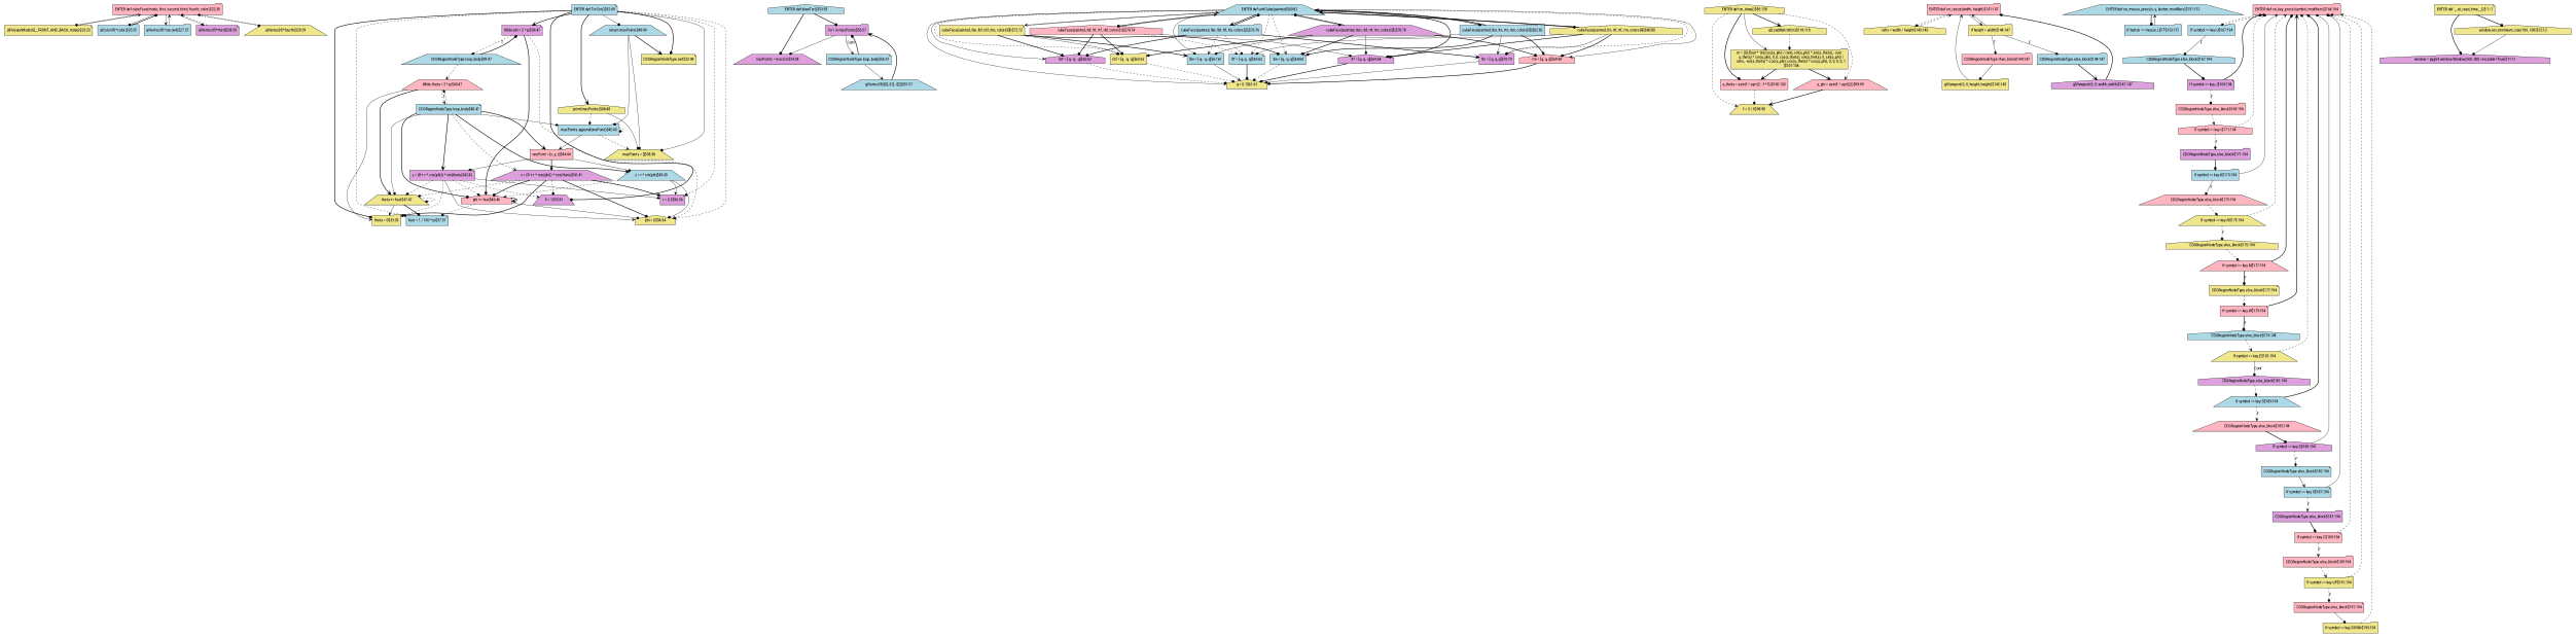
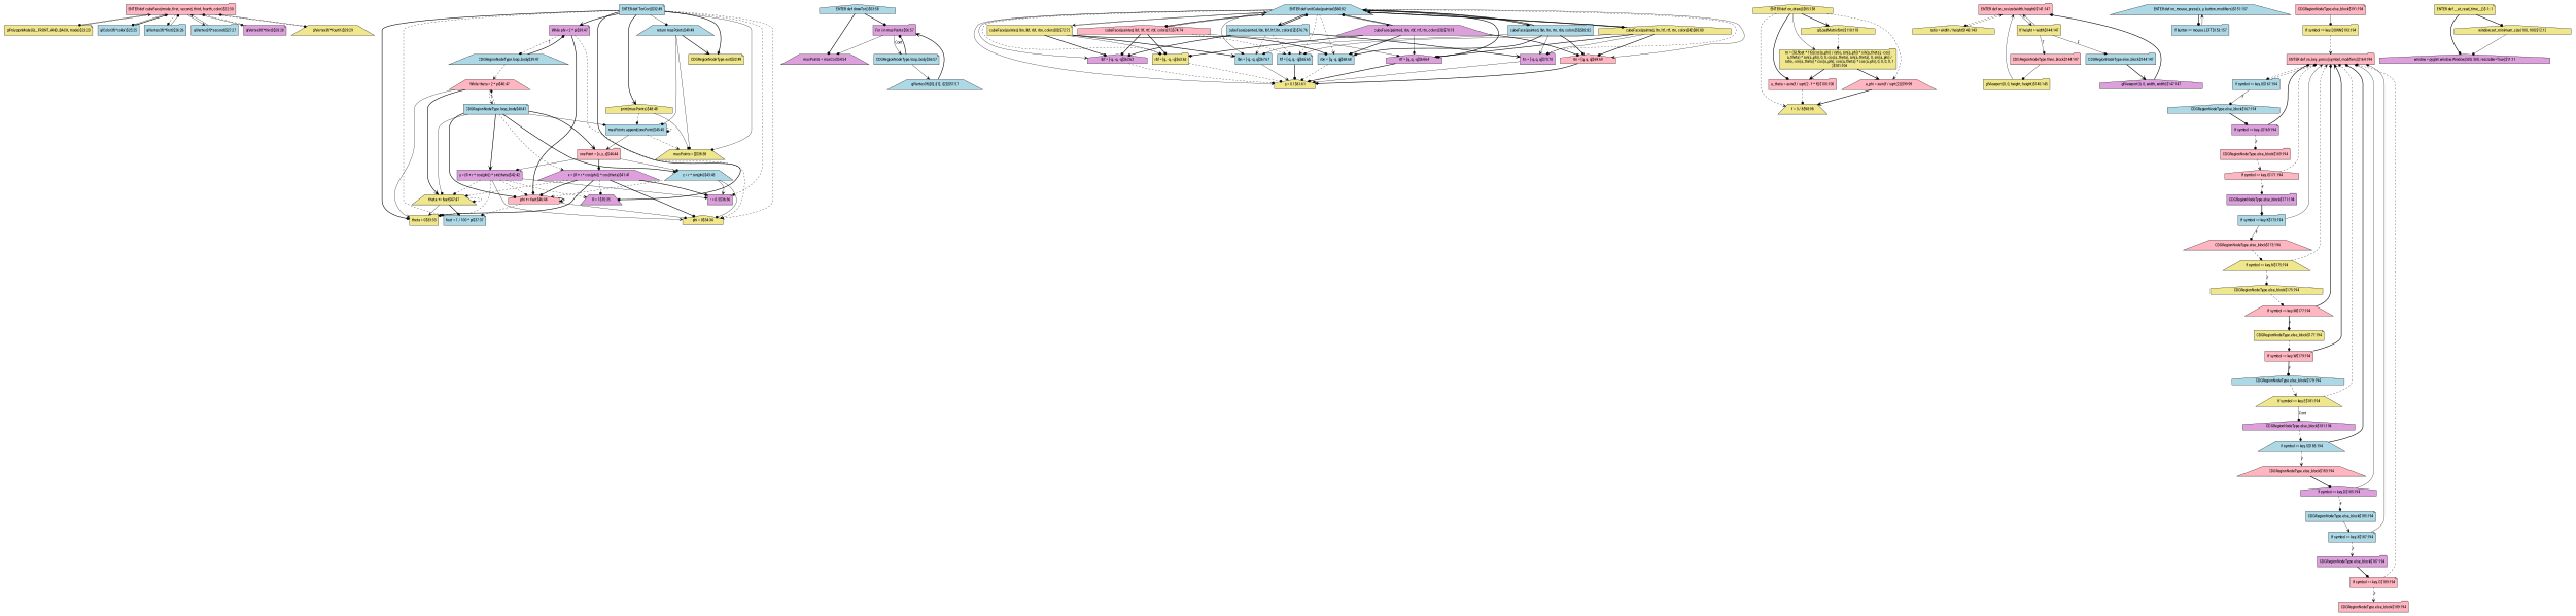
  digraph {
    fontname="Roboto Condensed"
    node [fillcolor=lightblue fontname="Roboto Condensed" shape=folder style=filled]
    edge [arrowhead=vee fontname="Roboto Condensed" style=bold]
    n1 [fillcolor=lightpink label="ENTER def cubeFace(mode, first, second, third, fourth, color)$22:30"]
    n2 [fillcolor=khaki label="glPolygonMode(GL_FRONT_AND_BACK, mode)$23:23" shape=note]
    n3 [label="glColor3f(*color)$25:25"]
+   n4 [label="glVertex3f(*first)$26:26"]
    n5 [label="glVertex3f(*second)$27:27"]
    n6 [fillcolor=plum label="glVertex3f(*third)$28:28" shape=note]
    n7 [fillcolor=khaki label="glVertex3f(*fourth)$29:29" shape=trapezium]
    n8 [label="ENTER def TorCor()$32:49" shape=note]
    n9 [fillcolor=khaki label="theta = 0$33:33"]
    n10 [fillcolor=khaki label="phi = 0$34:34" shape=house]
    n11 [fillcolor=plum label="R = 1$35:35" shape=trapezium]
    n12 [fillcolor=plum label="r = 0.5$36:36" shape=note]
    n13 [label="feet = 1 / 100 * pi$37:37" shape=note]
    n14 [fillcolor=khaki label="masPoints = []$38:38" shape=trapezium]
    n15 [fillcolor=plum label="While phi < 2 * pi$39:47" shape=note]
    n16 [fillcolor=khaki label="print(masPoints)$48:48" shape=house]
    n17 [label="return masPoints$49:49" shape=trapezium]
    n18 [fillcolor=khaki label="CDGRegionNodeType.exit$32:49" shape=note]
    n19 [label="CDGRegionNodeType.loop_body$39:47" shape=trapezium]
    n20 [fillcolor=lightpink label="phi += feet$46:46" shape=house]
    n21 [fillcolor=lightpink label="While theta < 2 * pi$40:47" shape=trapezium]
    n22 [label="CDGRegionNodeType.loop_body$40:47" shape=note]
    n23 [fillcolor=khaki label="theta += feet$47:47" shape=trapezium]
    n24 [fillcolor=plum label="x = (R + r * cos(phi)) * cos(theta)$41:41" shape=trapezium]
    n25 [fillcolor=plum label="y = (R + r * cos(phi)) * sin(theta)$42:42" shape=note]
    n26 [label="z = r * sin(phi)$43:43" shape=trapezium]
    n27 [fillcolor=lightpink label="onePoint = [x, y, z]$44:44"]
    n28 [label="masPoints.append(onePoint)$45:45"]
    n29 [label="ENTER def drawTor()$53:58" shape=house]
    n30 [fillcolor=plum label="masPoints = masCor$54:54" shape=trapezium]
    n31 [fillcolor=plum label="For i in masPoints$56:57"]
    n32 [label="CDGRegionNodeType.loop_body$56:57" shape=note]
    n33 [label="glVertex3f(i[0], i[1], i[2])$57:57" shape=trapezium]
    n34 [label="ENTER def unitCube(painted)$60:82" shape=trapezium]
    n35 [fillcolor=khaki label="q = 0.1$61:61" shape=house]
    n36 [fillcolor=plum label="lbf = [-q, -q, -q]$62:62" shape=house]
    n37 [fillcolor=khaki label="rbf = [q, -q, -q]$63:63"]
    n38 [fillcolor=plum label="rtf = [q, q, -q]$64:64" shape=house]
    n39 [label="ltf = [-q, q, -q]$65:65" shape=note]
    n40 [label="lbn = [-q, -q, q]$67:67"]
    n41 [label="rbn = [q, -q, q]$68:68" shape=note]
    n42 [fillcolor=lightpink label="rtn = [q, q, q]$69:69" shape=house]
    n43 [fillcolor=plum label="ltn = [-q, q, q]$70:70"]
    n44 [fillcolor=khaki label="cubeFace(painted, lbn, lbf, rbf, rbn, colors[0])$72:72" shape=note]
    n45 [fillcolor=lightpink label="cubeFace(painted, lbf, ltf, rtf, rbf, colors[1])$74:74" shape=house]
    n46 [label="cubeFace(painted, lbn, lbf, ltf, ltn, colors[2])$76:76"]
    n47 [fillcolor=plum label="cubeFace(painted, rbn, rbf, rtf, rtn, colors[3])$78:78" shape=trapezium]
    n48 [fillcolor=khaki label="cubeFace(painted, ltn, ltf, rtf, rtn, colors[4])$80:80" shape=house]
    n49 [label="cubeFace(painted, lbn, ltn, rtn, rbn, colors[5])$82:82"]
    n50 [fillcolor=khaki label="ENTER def on_draw()$85:138" shape=house]
    n51 [fillcolor=khaki label="f = 3 / 8$98:98" shape=trapezium]
    n52 [fillcolor=lightpink label="a_phi = asin(f / sqrt(2))$99:99" shape=trapezium]
    n53 [fillcolor=lightpink label="a_theta = asin(f / sqrt(2 - f * f))$100:100"]
    n54 [fillcolor=khaki label="m = (GLfloat * 16)(cos(a_phi) / ratio, sin(a_phi) * sin(a_theta), -cos(\n    a_theta) * sin(a_phi), 0, 0, cos(a_theta), sin(a_theta), 0, sin(a_phi) /\n    ratio, -sin(a_theta) * cos(a_phi), cos(a_theta) * cos(a_phi), 0, 0, 0, 0, 1\n    )$101:106"]
    n55 [fillcolor=khaki label="glLoadMatrixf(m)$118:118" shape=house]
    n56 [fillcolor=lightpink label="ENTER def on_resize(width, height)$141:147"]
    n57 [fillcolor=khaki label="ratio = width / height$143:143" shape=house]
    n58 [fillcolor=khaki label="If height > width$144:147"]
    n59 [fillcolor=lightpink label="CDGRegionNodeType.then_block$144:147"]
    n60 [label="CDGRegionNodeType.else_block$144:147"]
    n61 [fillcolor=khaki label="glViewport(0, 0, height, height)$145:145"]
    n62 [fillcolor=plum label="glViewport(0, 0, width, width)$147:147" shape=house]
    n63 [label="ENTER def on_mouse_press(x, y, button, modifiers)$151:157" shape=trapezium]
    n64 [label="If button == mouse.LEFT$153:157"]
    n65 [fillcolor=lightpink label="ENTER def on_key_press(symbol, modifiers)$164:194"]
    n66 [label="If symbol == key.U$167:194"]
    n67 [label="CDGRegionNodeType.else_block$167:194" shape=house]
    n68 [fillcolor=plum label="If symbol == key.J$169:194" shape=note]
    n69 [fillcolor=lightpink label="CDGRegionNodeType.else_block$169:194"]
    n70 [fillcolor=lightpink label="If symbol == key.I$171:194" shape=house]
    n71 [fillcolor=plum label="CDGRegionNodeType.else_block$171:194"]
    n72 [label="If symbol == key.K$173:194"]
    n73 [fillcolor=lightpink label="CDGRegionNodeType.else_block$173:194" shape=trapezium]
    n74 [fillcolor=khaki label="If symbol == key.N$175:194" shape=trapezium]
    n75 [fillcolor=khaki label="CDGRegionNodeType.else_block$175:194" shape=house]
    n76 [fillcolor=lightpink label="If symbol == key.M$177:194" shape=trapezium]
    n77 [fillcolor=khaki label="CDGRegionNodeType.else_block$177:194" shape=note]
    n78 [fillcolor=lightpink label="If symbol == key.W$179:194" shape=note]
    n79 [label="CDGRegionNodeType.else_block$179:194" shape=house]
    n80 [fillcolor=khaki label="If symbol == key.E$181:194" shape=trapezium]
    n81 [fillcolor=plum label="CDGRegionNodeType.else_block$181:194" shape=house]
    n82 [label="If symbol == key.S$183:194" shape=trapezium]
    n83 [fillcolor=lightpink label="CDGRegionNodeType.else_block$183:194" shape=trapezium]
    n84 [fillcolor=plum label="If symbol == key.D$185:194" shape=house]
    n85 [label="CDGRegionNodeType.else_block$185:194" shape=note]
    n86 [label="If symbol == key.X$187:194" shape=note]
    n87 [fillcolor=plum label="CDGRegionNodeType.else_block$187:194"]
    n88 [fillcolor=lightpink label="If symbol == key.C$189:194" shape=note]
    n89 [fillcolor=lightpink label="CDGRegionNodeType.else_block$189:194"]
-   n90 [fillcolor=khaki label="If symbol == key.UP$191:194"]
    n91 [fillcolor=lightpink label="CDGRegionNodeType.else_block$191:194" shape=note]
    n92 [fillcolor=khaki label="If symbol == key.DOWN$193:194"]
    n93 [fillcolor=khaki label="ENTER def __at_read_time__()$-1:-1" shape=note]
    n94 [fillcolor=plum label="window = pyglet.window.Window(500, 500, resizable=True)$11:11" shape=house]
    n95 [fillcolor=khaki label="window.set_minimum_size(100, 100)$12:12" shape=house]
    subgraph sub_1 {
    }
    subgraph sub_2 {
      n1
      n2
      n3
+     n4
      n5
      n6
      n7
    }
    subgraph sub_3 {
      n8
      n9
      n10
      n11
      n12
      n13
      n14
      n15
      n16
      n17
      n18
      n19
      n20
      n21
      n22
      n23
      n24
      n25
      n26
      n27
      n28
    }
    subgraph sub_4 {
      n29
      n30
      n31
      n32
      n33
    }
    subgraph sub_5 {
      n34
      n35
      n36
      n37
      n38
      n39
      n40
      n41
      n42
      n43
      n44
      n45
      n46
      n47
      n48
      n49
    }
    subgraph sub_6 {
      n50
      n51
      n52
      n53
      n54
      n55
    }
    subgraph sub_7 {
      n56
      n57
      n58
      n59
      n60
      n61
      n62
    }
    subgraph sub_8 {
      n63
      n64
    }
    subgraph sub_9 {
      n65
      n66
      n67
      n68
      n69
      n70
      n71
      n72
      n73
      n74
      n75
      n76
      n77
      n78
      n79
      n80
      n81
      n82
      n83
      n84
      n85
      n86
      n87
      n88
      n89
-     n90
      n91
      n92
    }
    subgraph sub_10 {
      n93
      n94
      n95
    }
    n1 -> n2 [arrowhead=dot style=solid]
    n1 -> n3 [arrowhead=dot style=solid]
+   n1 -> n4 [arrowhead=diamond style=dashed]
    n1 -> n5 [style=solid]
    n1 -> n6 [arrowhead=diamond style=solid]
    n1 -> n7 [arrowhead=dot style=dashed]
    n2 -> n1 [style=solid]
    n3 -> n1 [arrowhead=diamond]
+   n4 -> n1 [arrowhead=dot style=solid]
    n5 -> n1 [style=solid]
    n6 -> n1 [arrowhead=dot style=dashed]
    n7 -> n1 [arrowhead=diamond style=solid]
    n8 -> n9 [arrowhead=diamond]
    n8 -> n10 [style=dashed]
    n8 -> n11 [arrowhead=dot]
    n8 -> n12 [arrowhead=dot style=dashed]
    n8 -> n13 [arrowhead=dot style=dashed]
    n8 -> n14 [arrowhead=dot style=solid]
    n8 -> n15
    n8 -> n16
    n8 -> n17 [arrowhead=dot style=solid]
    n8 -> n18 [arrowhead=diamond]
    n15 -> n10 [style=dashed]
    n15 -> n19 [arrowhead=diamond label=T style=dashed]
    n15 -> n20 [arrowhead=diamond]
    n16 -> n14 [arrowhead=dot style=solid]
    n16 -> n28 [arrowhead=diamond style=dashed]
    n17 -> n14 [arrowhead=dot style=solid]
    n17 -> n18
    n17 -> n28 [arrowhead=dot style=solid]
    n19 -> n15 [arrowhead=diamond]
    n19 -> n21 [style=dashed]
    n20 -> n10 [arrowhead=dot style=solid]
    n20 -> n13 [arrowhead=dot style=dashed]
    n20 -> n20
    n21 -> n9 [style=solid]
    n21 -> n22 [label=T style=dashed]
    n21 -> n23
    n22 -> n20 [arrowhead=dot]
    n22 -> n21 [arrowhead=diamond style=dashed]
    n22 -> n23 [arrowhead=dot style=solid]
    n22 -> n24 [style=dashed]
    n22 -> n25
    n22 -> n26
    n22 -> n27
    n22 -> n28 [arrowhead=diamond style=solid]
    n23 -> n9 [style=solid]
    n23 -> n13 [arrowhead=diamond]
    n23 -> n23 [arrowhead=diamond style=dashed]
    n24 -> n9 [arrowhead=diamond]
    n24 -> n10 [arrowhead=dot]
    n24 -> n11 [arrowhead=dot style=dashed]
    n24 -> n12 [arrowhead=diamond]
    n24 -> n20 [arrowhead=dot]
    n24 -> n23 [arrowhead=diamond style=dashed]
    n25 -> n9 [arrowhead=diamond style=dashed]
    n25 -> n10 [style=solid]
    n25 -> n11 [style=dashed]
    n25 -> n12 [arrowhead=diamond style=solid]
    n25 -> n20 [arrowhead=diamond style=dashed]
    n25 -> n23 [arrowhead=diamond style=dashed]
    n26 -> n10 [arrowhead=dot style=solid]
    n26 -> n12 [style=solid]
    n26 -> n20 [style=dashed]
    n27 -> n24 [arrowhead=diamond]
    n27 -> n25 [arrowhead=diamond style=solid]
    n27 -> n26 [arrowhead=dot style=solid]
    n28 -> n14 [style=dashed]
    n28 -> n27 [style=solid]
    n28 -> n28 [arrowhead=dot style=dashed]
    n29 -> n30 [arrowhead=dot]
    n29 -> n31 [arrowhead=dot]
    n31 -> n30 [arrowhead=diamond style=solid]
    n31 -> n32 [label=Cont style=solid]
    n32 -> n31 [arrowhead=dot]
    n32 -> n33 [style=solid]
    n33 -> n31
    n34 -> n35 [style=solid]
    n34 -> n36 [style=solid]
    n34 -> n37 [style=dashed]
    n34 -> n38 [arrowhead=diamond]
    n34 -> n39 [style=dashed]
    n34 -> n40 [arrowhead=diamond style=solid]
    n34 -> n41 [style=dashed]
    n34 -> n42 [style=solid]
    n34 -> n43 [style=dashed]
    n34 -> n44 [style=solid]
    n34 -> n45 [arrowhead=dot]
    n34 -> n46
    n34 -> n47 [arrowhead=diamond style=solid]
    n34 -> n48 [arrowhead=diamond]
    n34 -> n49 [arrowhead=diamond]
    n36 -> n35 [arrowhead=dot style=dashed]
    n37 -> n35 [arrowhead=dot style=dashed]
    n38 -> n35 [arrowhead=diamond]
    n39 -> n35 [arrowhead=dot]
    n40 -> n35 [style=solid]
    n41 -> n35 [arrowhead=dot style=dashed]
    n42 -> n35 [arrowhead=diamond]
    n43 -> n35 [arrowhead=diamond style=solid]
    n44 -> n34 [style=solid]
    n44 -> n36 [arrowhead=diamond]
    n44 -> n37 [arrowhead=dot style=solid]
    n44 -> n40
    n44 -> n41 [arrowhead=dot]
    n45 -> n34 [style=solid]
    n45 -> n36 [arrowhead=dot]
    n45 -> n37 [arrowhead=dot]
    n45 -> n38 [arrowhead=diamond style=solid]
    n45 -> n39 [style=dashed]
    n46 -> n34 [arrowhead=dot]
    n46 -> n36 [arrowhead=dot]
    n46 -> n39 [arrowhead=dot style=dashed]
    n46 -> n40 [style=dashed]
    n46 -> n43
    n47 -> n34 [arrowhead=dot]
    n47 -> n37 [arrowhead=diamond]
    n47 -> n38 [arrowhead=diamond style=solid]
    n47 -> n41 [arrowhead=diamond]
    n47 -> n42 [arrowhead=dot]
    n48 -> n34
    n48 -> n38 [arrowhead=diamond]
    n48 -> n39 [arrowhead=diamond style=solid]
    n48 -> n42 [arrowhead=diamond]
    n48 -> n43 [arrowhead=dot style=solid]
    n49 -> n34
    n49 -> n40 [arrowhead=diamond style=solid]
    n49 -> n41 [arrowhead=diamond]
    n49 -> n42 [arrowhead=diamond]
    n49 -> n43 [style=solid]
    n50 -> n51 [style=dashed]
    n50 -> n52 [style=dashed]
    n50 -> n53 [arrowhead=diamond]
    n50 -> n54 [style=solid]
    n50 -> n55
    n52 -> n51
    n53 -> n51 [arrowhead=dot style=dashed]
    n54 -> n52
    n54 -> n53
    n55 -> n54 [arrowhead=diamond style=dashed]
    n56 -> n57 [arrowhead=diamond style=dashed]
    n56 -> n58 [style=solid]
    n57 -> n56 [style=dashed]
    n58 -> n56 [style=solid]
    n58 -> n59 [arrowhead=diamond label=T style=solid]
    n58 -> n60 [arrowhead=diamond label=F style=solid]
    n59 -> n61 [arrowhead=dot style=solid]
    n60 -> n62
    n61 -> n56 [style=solid]
    n62 -> n56 [arrowhead=diamond]
    n63 -> n64 [arrowhead=dot]
    n64 -> n63 [style=solid]
    n65 -> n66 [arrowhead=diamond style=dashed]
    n66 -> n65 [arrowhead=dot style=dashed]
    n66 -> n67 [arrowhead=dot label=F style=solid]
    n67 -> n68 [arrowhead=diamond]
    n68 -> n65 [arrowhead=diamond]
    n68 -> n69 [arrowhead=dot label=F style=dashed]
    n69 -> n70 [style=dashed]
    n70 -> n65 [arrowhead=diamond style=dashed]
    n70 -> n71 [arrowhead=diamond label=F style=dashed]
    n71 -> n72 [arrowhead=diamond]
    n72 -> n65 [style=solid]
    n72 -> n73 [arrowhead=dot label=F style=solid]
    n73 -> n74 [arrowhead=diamond style=dashed]
    n74 -> n65 [style=dashed]
    n74 -> n75 [arrowhead=dot label=F style=dashed]
    n75 -> n76 [arrowhead=diamond style=dashed]
    n76 -> n65 [arrowhead=diamond]
    n76 -> n77 [arrowhead=diamond label=F]
    n77 -> n78 [arrowhead=diamond style=dashed]
    n78 -> n65
    n78 -> n79 [arrowhead=dot label=F]
    n79 -> n80 [style=dashed]
    n80 -> n65 [arrowhead=dot style=dashed]
    n80 -> n81 [arrowhead=dot label=Cont style=solid]
    n81 -> n82 [arrowhead=diamond style=dashed]
    n82 -> n65 [arrowhead=diamond]
    n82 -> n83 [label=F style=dashed]
    n83 -> n84 [arrowhead=dot]
    n84 -> n65 [arrowhead=diamond style=solid]
    n84 -> n85 [arrowhead=diamond label=F style=dashed]
    n85 -> n86 [style=solid]
    n86 -> n65 [arrowhead=diamond style=solid]
    n86 -> n87 [label=F style=dashed]
    n87 -> n88 [arrowhead=diamond]
    n88 -> n65 [arrowhead=dot style=dashed]
    n88 -> n89 [label=F style=dashed]
-   n89 -> n90 [style=dashed]
-   n90 -> n65 [arrowhead=dot style=dashed]
-   n90 -> n91 [arrowhead=diamond label=F style=dashed]
    n91 -> n92 [arrowhead=dot style=solid]
    n92 -> n65 [style=dashed]
    n93 -> n94 [arrowhead=diamond]
    n93 -> n95 [arrowhead=dot]
    n95 -> n94 [arrowhead=dot style=solid]
  }
